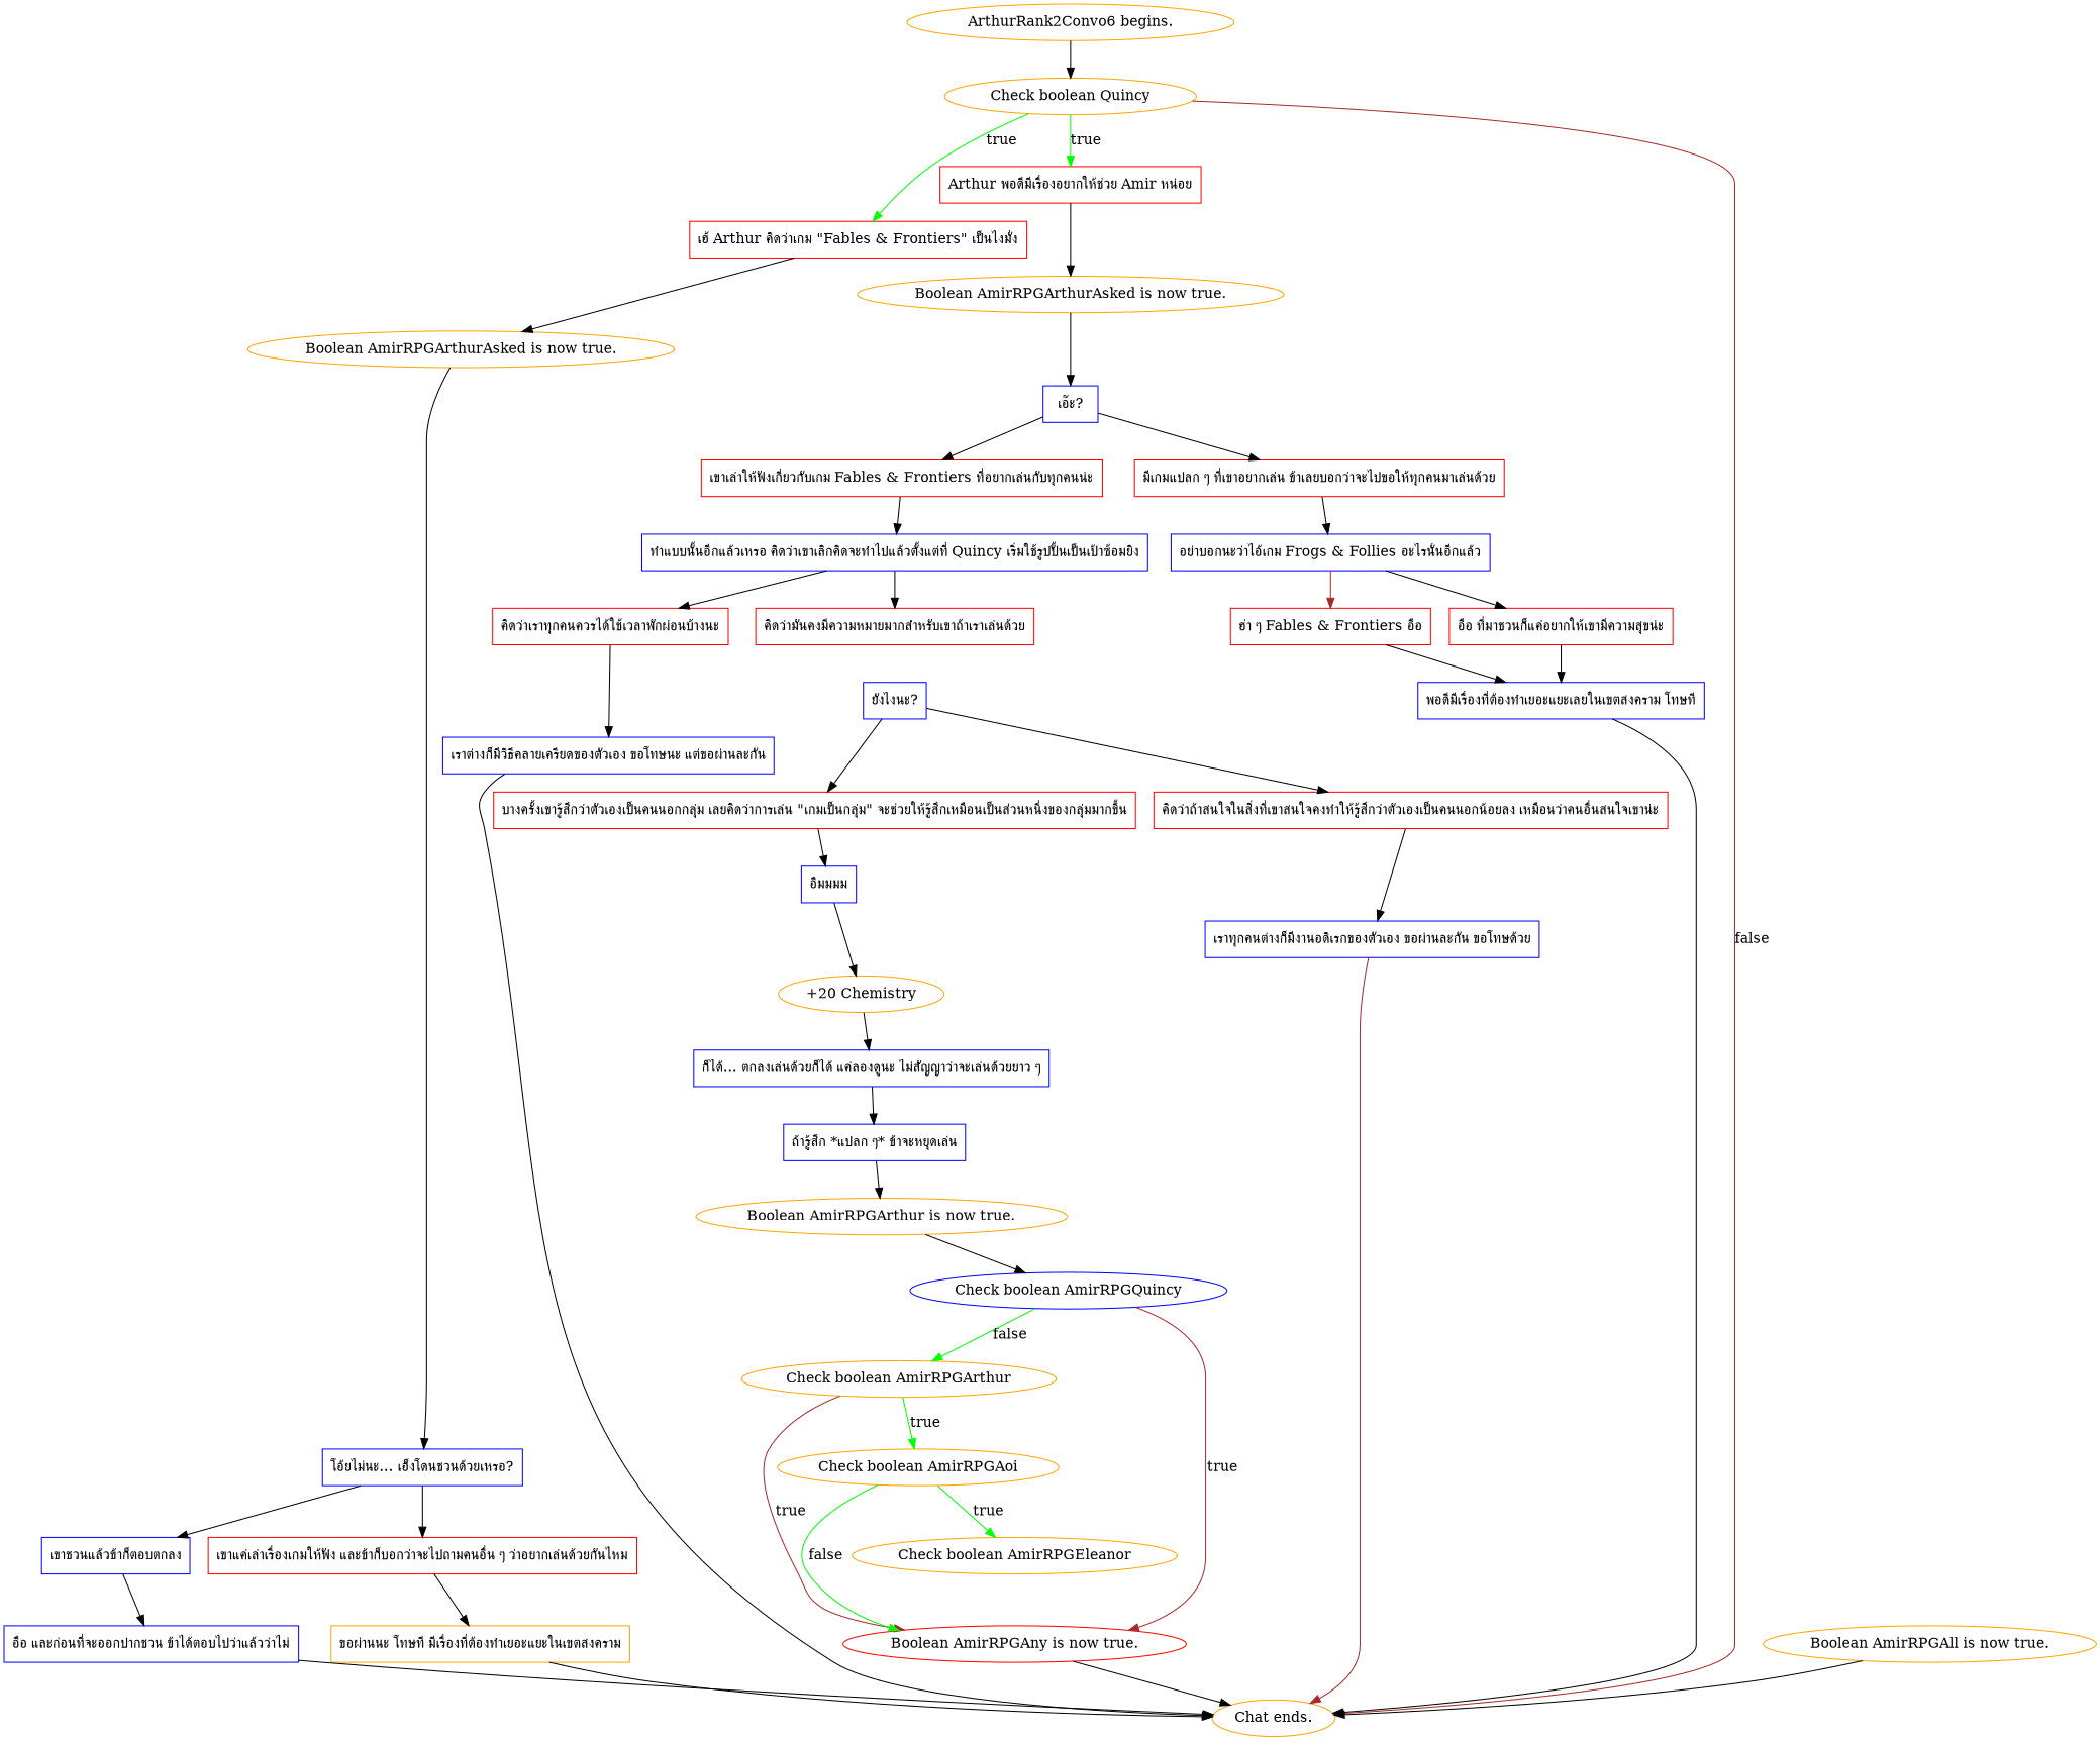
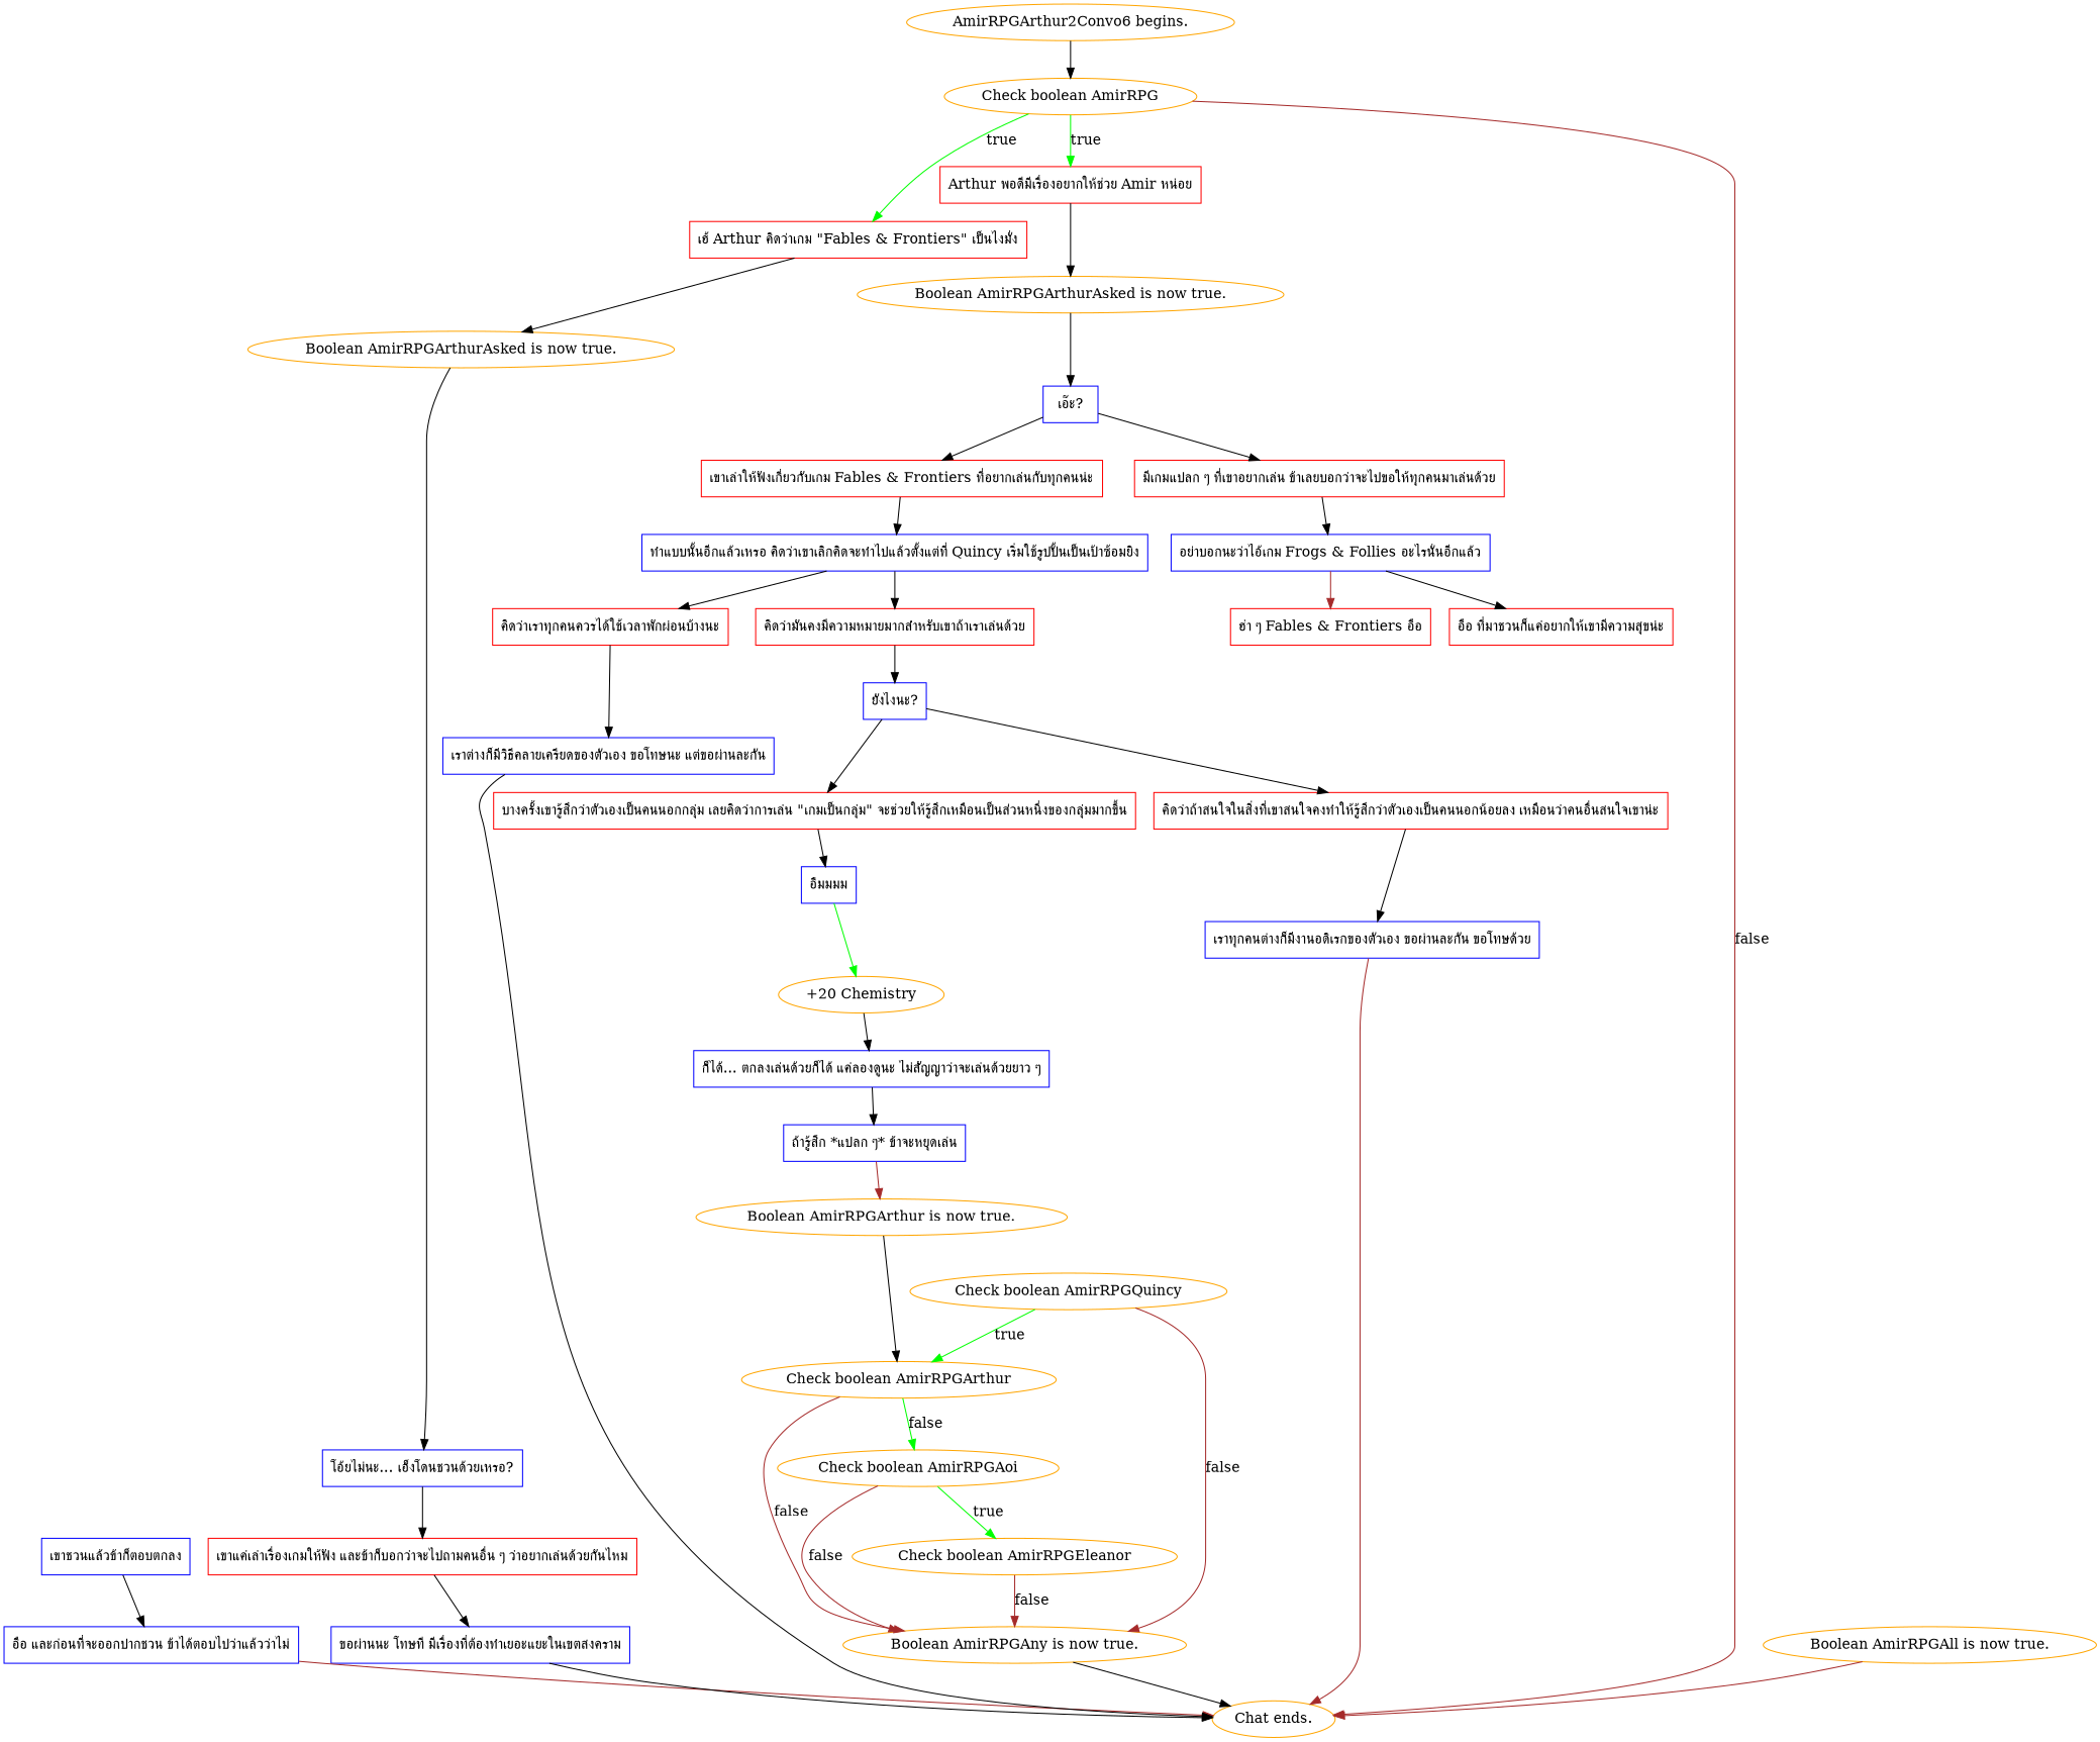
  digraph {
    node [color=blue shape=box]
-   "ArthurRank2Convo6 begins." [color=orange shape=""]
-   n2 [color=orange label="Check boolean Quincy" shape=""]
+   "ArthurRank2Convo6 begins." [color=orange label="AmirRPGArthur2Convo6 begins." shape=""]
+   n2 [color=orange label="Check boolean AmirRPG" shape=""]
    n3 [color=red label="เฮ้ Arthur คิดว่าเกม \"Fables & Frontiers\" เป็นไงมั่ง"]
    n4 [color=red label="Arthur พอดีมีเรื่องอยากให้ช่วย Amir หน่อย"]
    "Chat ends." [color=orange shape=""]
    n6 [color=orange label="Boolean AmirRPGArthurAsked is now true." shape=""]
    n7 [color=orange label="Boolean AmirRPGArthurAsked is now true." shape=""]
    n8 [label="โอ้ยไม่นะ... เอ็งโดนชวนด้วยเหรอ?"]
    n9 [label="เอ๊ะ?"]
    n10 [label="เขาชวนแล้วข้าก็ตอบตกลง"]
    n11 [color=red label="เขาแค่เล่าเรื่องเกมให้ฟัง และข้าก็บอกว่าจะไปถามคนอื่น ๆ ว่าอยากเล่นด้วยกันไหม"]
    n12 [color=red label="เขาเล่าให้ฟังเกี่ยวกับเกม Fables & Frontiers ที่อยากเล่นกับทุกคนน่ะ"]
    n13 [color=red label="มีเกมแปลก ๆ ที่เขาอยากเล่น ข้าเลยบอกว่าจะไปขอให้ทุกคนมาเล่นด้วย"]
    n14 [label="อือ และก่อนที่จะออกปากชวน ข้าได้ตอบไปว่าแล้วว่าไม่"]
-   n15 [color=orange label="ขอผ่านนะ โทษที มีเรื่องที่ต้องทำเยอะแยะในเขตสงคราม"]
+   n15 [label="ขอผ่านนะ โทษที มีเรื่องที่ต้องทำเยอะแยะในเขตสงคราม"]
    n16 [label="ทำแบบนั้นอีกแล้วเหรอ คิดว่าเขาเลิกคิดจะทำไปแล้วตั้งแต่ที่ Quincy เริ่มใช้รูปปั้นเป็นเป้าซ้อมยิง"]
    n17 [label="อย่าบอกนะว่าไอ้เกม Frogs & Follies อะไรนั่นอีกแล้ว"]
    n18 [color=red label="คิดว่าเราทุกคนควรได้ใช้เวลาพักผ่อนบ้างนะ"]
    n19 [color=red label="คิดว่ามันคงมีความหมายมากสำหรับเขาถ้าเราเล่นด้วย"]
    n20 [color=red label="ฮ่า ๆ Fables & Frontiers อือ"]
    n21 [color=red label="อือ ที่มาชวนก็แค่อยากให้เขามีความสุขน่ะ"]
    n22 [label="เราต่างก็มีวิธีคลายเครียดของตัวเอง ขอโทษนะ แต่ขอผ่านละกัน"]
    n23 [label="ยังไงนะ?"]
-   n24 [label="พอดีมีเรื่องที่ต้องทำเยอะแยะเลยในเขตสงคราม โทษที"]
    n25 [color=red label="บางครั้งเขารู้สึกว่าตัวเองเป็นคนนอกกลุ่ม เลยคิดว่าการเล่น \"เกมเป็นกลุ่ม\" จะช่วยให้รู้สึกเหมือนเป็นส่วนหนึ่งของกลุ่มมากขึ้น"]
    n26 [color=red label="คิดว่าถ้าสนใจในสิ่งที่เขาสนใจคงทำให้รู้สึกว่าตัวเองเป็นคนนอกน้อยลง เหมือนว่าคนอื่นสนใจเขาน่ะ"]
    n27 [label="อืมมมม"]
    n28 [label="เราทุกคนต่างก็มีงานอดิเรกของตัวเอง ขอผ่านละกัน ขอโทษด้วย"]
    n29 [color=orange label="+20 Chemistry" shape=""]
    n30 [label="ก็ได้... ตกลงเล่นด้วยก็ได้ แค่ลองดูนะ ไม่สัญญาว่าจะเล่นด้วยยาว ๆ"]
    n31 [label="ถ้ารู้สึก *แปลก ๆ* ข้าจะหยุดเล่น"]
    n32 [color=orange label="Boolean AmirRPGArthur is now true." shape=""]
-   n33 [label="Check boolean AmirRPGQuincy" shape=""]
+   n33 [color=orange label="Check boolean AmirRPGQuincy" shape=""]
    n34 [color=orange label="Check boolean AmirRPGArthur" shape=""]
-   n35 [color=red label="Boolean AmirRPGAny is now true." shape=""]
+   n35 [color=orange label="Boolean AmirRPGAny is now true." shape=""]
    n36 [color=orange label="Check boolean AmirRPGAoi" shape=""]
    n37 [color=orange label="Check boolean AmirRPGEleanor" shape=""]
    n38 [color=orange label="Boolean AmirRPGAll is now true." shape=""]
    "ArthurRank2Convo6 begins." -> n2
    n2 -> n3 [color=green label=true]
    n2 -> n4 [color=green label=true]
    n2 -> "Chat ends." [color=brown label=false]
    n3 -> n6
    n4 -> n7
    n6 -> n8
    n7 -> n9
-   n8 -> n10
    n8 -> n11
    n9 -> n12
    n9 -> n13
    n10 -> n14
    n11 -> n15
    n12 -> n16
    n13 -> n17
-   n14 -> "Chat ends."
+   n14 -> "Chat ends." [color=brown]
    n15 -> "Chat ends."
    n16 -> n18
    n16 -> n19
    n17 -> n20 [color=brown]
    n17 -> n21
    n18 -> n22
-   n20 -> n24
-   n21 -> n24
+   n19 -> n23
    n22 -> "Chat ends."
    n23 -> n25
    n23 -> n26
-   n24 -> "Chat ends."
    n25 -> n27
    n26 -> n28
-   n27 -> n29
+   n27 -> n29 [color=green]
    n28 -> "Chat ends." [color=brown]
    n29 -> n30
    n30 -> n31
-   n31 -> n32
-   n32 -> n33
-   n33 -> n34 [color=green label=false]
-   n33 -> n35 [color=brown label=true]
-   n34 -> n35 [color=brown label=true]
-   n34 -> n36 [color=green label=true]
+   n31 -> n32 [color=brown]
+   n32 -> n34
+   n33 -> n34 [color=green label=true]
+   n33 -> n35 [color=brown label=false]
+   n34 -> n35 [color=brown label=false]
+   n34 -> n36 [color=green label=false]
    n35 -> "Chat ends."
-   n36 -> n35 [color=green label=false]
+   n36 -> n35 [color=brown label=false]
    n36 -> n37 [color=green label=true]
-   n38 -> "Chat ends."
+   n37 -> n35 [color=brown label=false]
+   n38 -> "Chat ends." [color=brown]
  }
